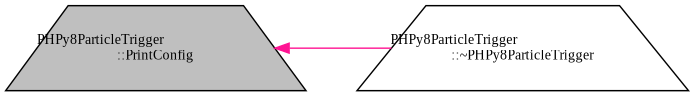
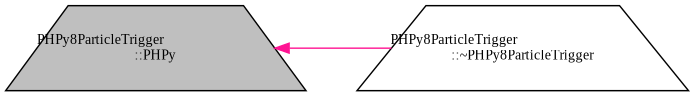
  digraph {
    rankdir=LR
    fontname="Liberation Serif"
    node [color=black fontname="Liberation Serif" fontsize=10 shape=trapezium]
-   n1 [fillcolor=grey75 fontcolor=black height=0.2 label="PHPy8ParticleTrigger\l::PrintConfig" style=filled width=0.4]
+   n1 [fillcolor=grey75 fontcolor=black height=0.2 label="PHPy8ParticleTrigger\l::PHPy" style=filled width=0.4]
    n2 [height=0.2 label="PHPy8ParticleTrigger\l::~PHPy8ParticleTrigger" width=0.4]
    n1 -> n2 [color=deeppink dir=back fontname="Liberation Serif" fontsize=10 labelfontname=FreeSans labelfontsize=10 style=solid]
  }
